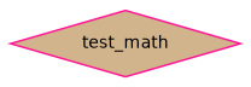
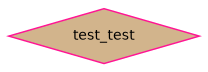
  digraph {
    rankdir=LR
-   n1 [color=deeppink fillcolor=tan fontname=Helvetica fontsize=10 height=0.2 label=test_math shape=diamond style=filled width=0.4]
+   n1 [color=deeppink fillcolor=tan fontname=Helvetica fontsize=10 height=0.2 label=test_test shape=diamond style=filled width=0.4]
  }
